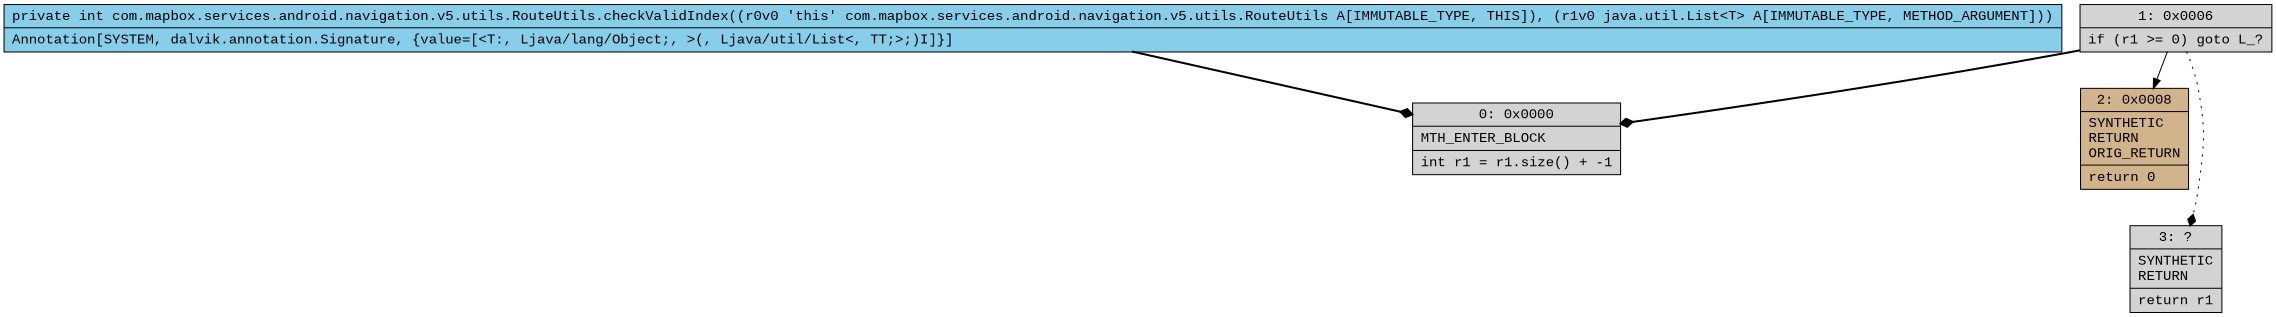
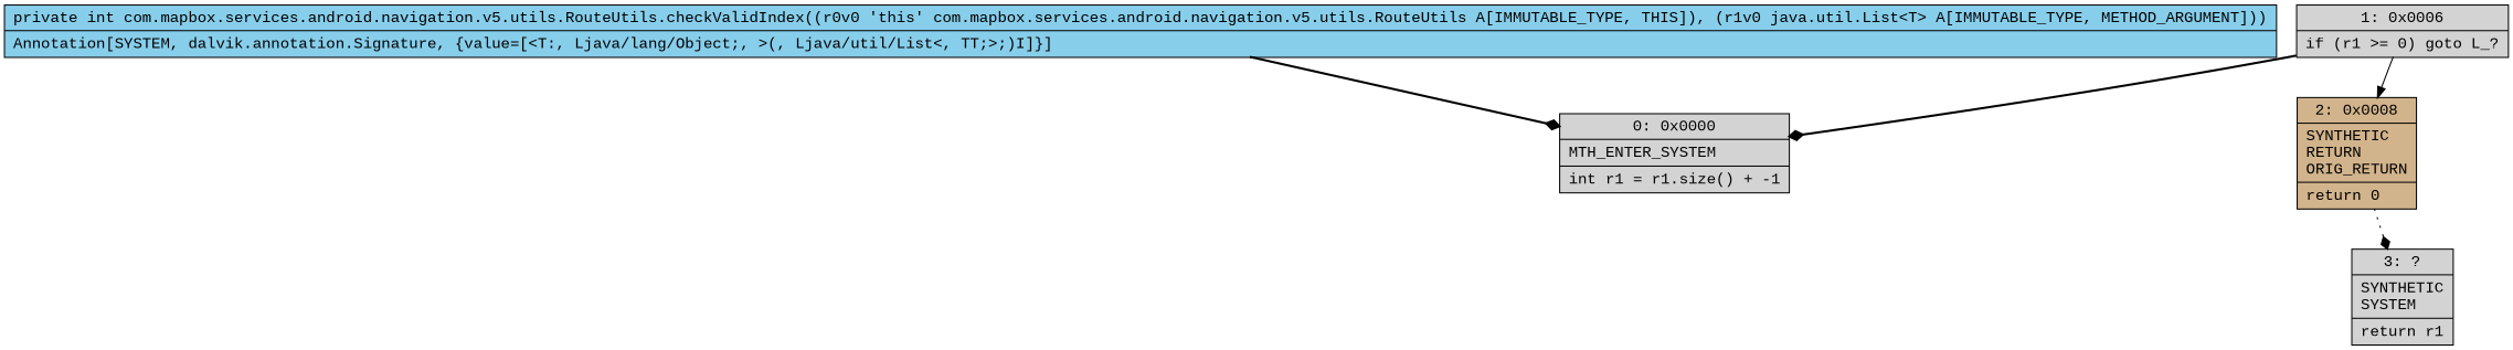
  digraph {
    fontname="Liberation Mono"
    node [fillcolor=lightgrey fontname="Liberation Mono" shape=record style=filled]
    edge [arrowhead=diamond fontname="Liberation Mono" style=bold]
-   n1 [label="{0\:\ 0x0000|MTH_ENTER_BLOCK\l|int r1 = r1.size() + \-1\l}"]
+   n1 [label="{0\:\ 0x0000|MTH_ENTER_SYSTEM\l|int r1 = r1.size() + \-1\l}"]
    n2 [label="{1\:\ 0x0006|if (r1 \>= 0) goto L_?\l}"]
    n3 [fillcolor=tan label="{2\:\ 0x0008|SYNTHETIC\lRETURN\lORIG_RETURN\l|return 0\l}"]
-   n4 [label="{3\:\ ?|SYNTHETIC\lRETURN\l|return r1\l}"]
+   n4 [label="{3\:\ ?|SYNTHETIC\lSYSTEM\l|return r1\l}"]
    n5 [fillcolor=skyblue label="{private int com.mapbox.services.android.navigation.v5.utils.RouteUtils.checkValidIndex((r0v0 'this' com.mapbox.services.android.navigation.v5.utils.RouteUtils A[IMMUTABLE_TYPE, THIS]), (r1v0 java.util.List\<T\> A[IMMUTABLE_TYPE, METHOD_ARGUMENT]))  | Annotation[SYSTEM, dalvik.annotation.Signature, \{value=[\<T:, Ljava\/lang\/Object;, \>(, Ljava\/util\/List\<, TT;\>;)I]\}]\l}"]
    n2 -> n1
    n2 -> n3 [arrowhead=normal style=solid]
-   n2 -> n4 [style=dotted]
+   n3 -> n4 [style=dotted]
    n5 -> n1
  }
